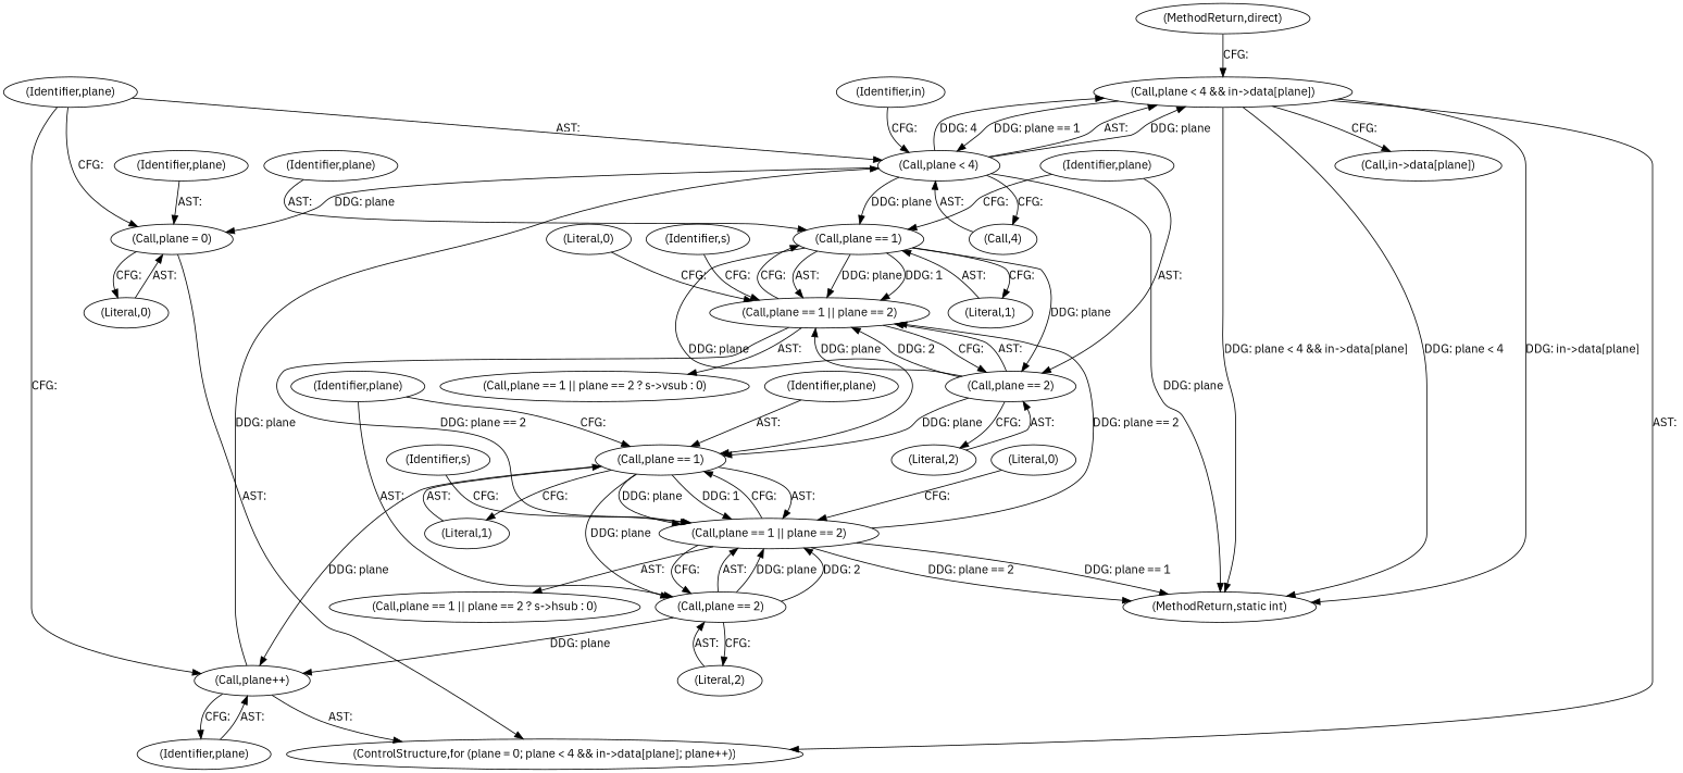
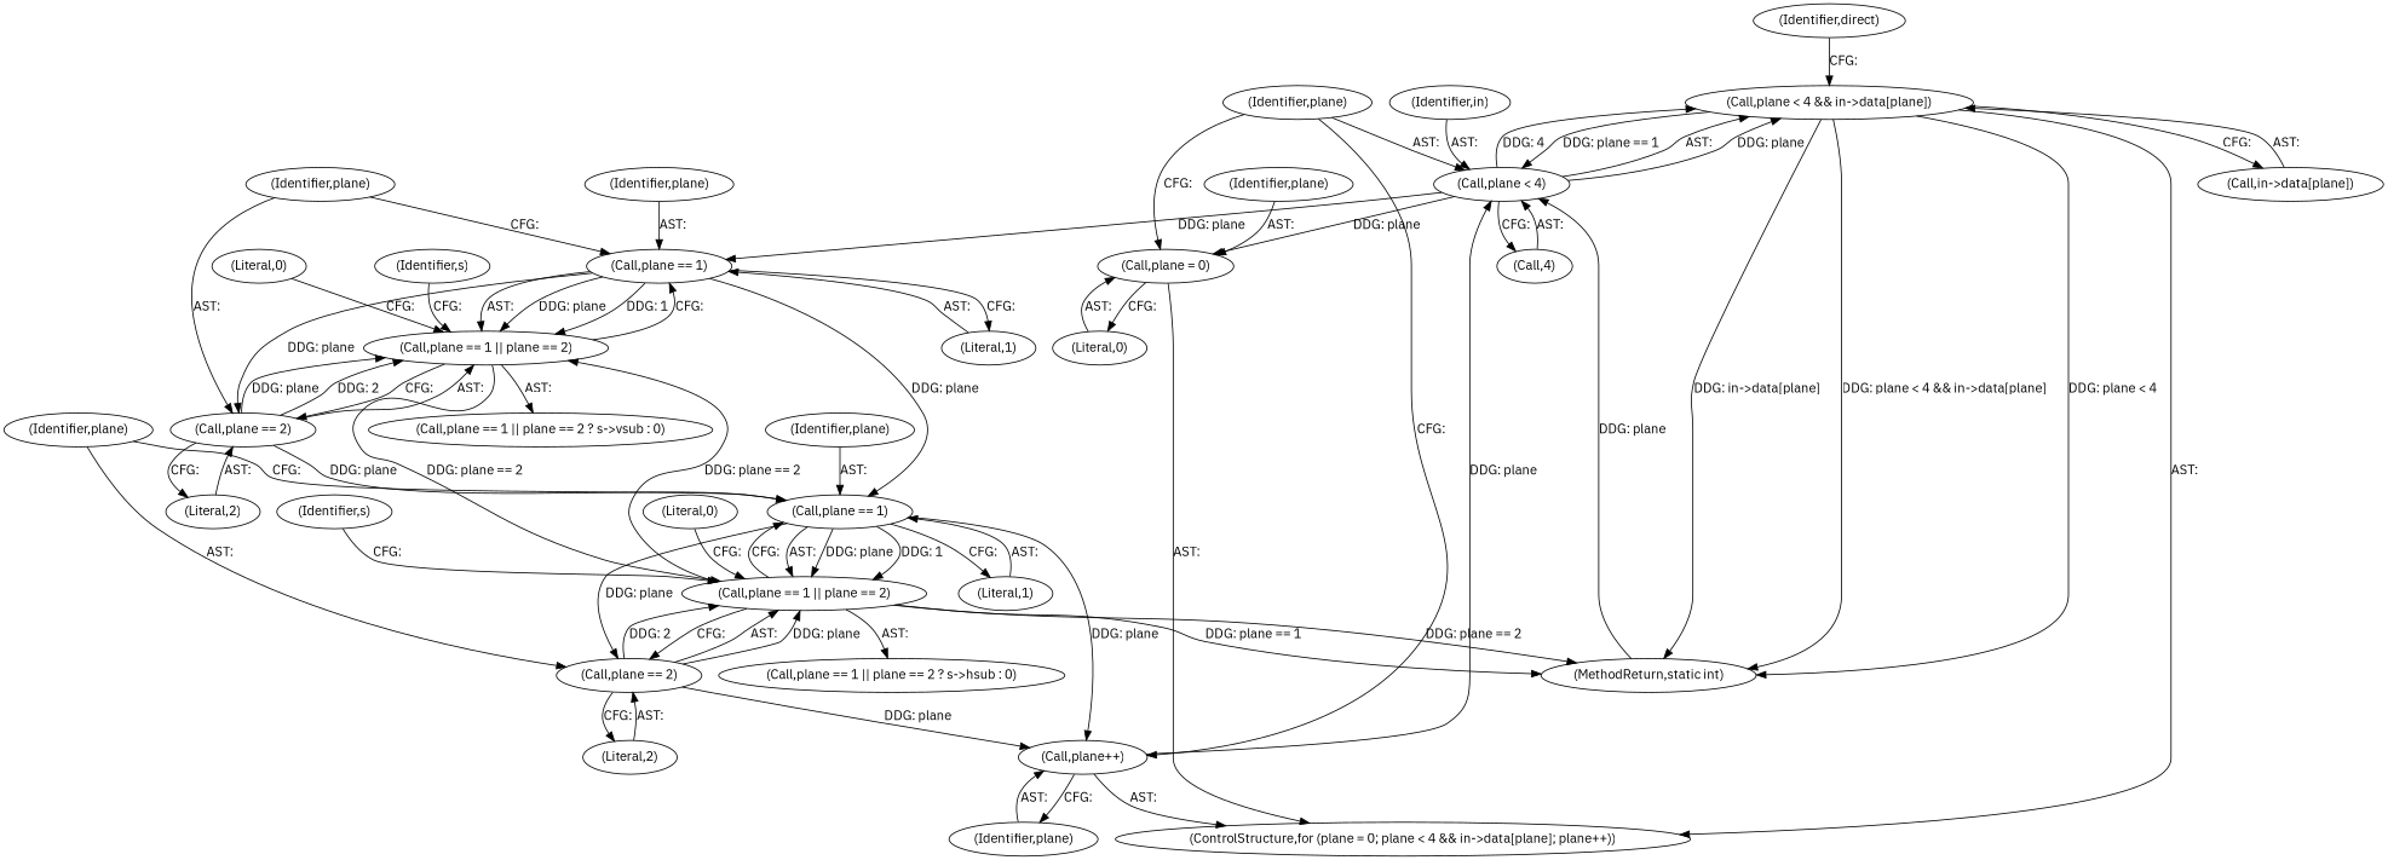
  digraph {
    fontname="IBM Plex Sans"
    node [fontname="IBM Plex Sans"]
    edge [fontname="IBM Plex Sans"]
    n1 [label="(Call,plane = 0)"]
    n2 [label="(ControlStructure,for (plane = 0; plane < 4 && in->data[plane]; plane++))"]
    n3 [label="(Literal,0)"]
    n4 [label="(Call,plane < 4)"]
    n5 [label="(Call,plane < 4 && in->data[plane])"]
    n6 [label="(Call,plane == 1)"]
    n7 [label="(MethodReturn,static int)"]
    n8 [label="(Call,4)"]
    n9 [label="(Call,in->data[plane])"]
    n10 [label="(Call,plane == 1 || plane == 2)"]
    n11 [label="(Call,plane == 2)"]
    n12 [label="(Call,plane == 1)"]
    n13 [label="(Literal,1)"]
    n14 [label="(Call,plane == 1 || plane == 2)"]
    n15 [label="(Call,plane == 1 || plane == 2 ? s->vsub : 0)"]
    n16 [label="(Literal,2)"]
    n17 [label="(Call,plane == 2)"]
    n18 [label="(Call,plane++)"]
    n19 [label="(Literal,1)"]
    n20 [label="(Call,plane == 1 || plane == 2 ? s->hsub : 0)"]
    n21 [label="(Literal,2)"]
    n22 [label="(Identifier,plane)"]
    n23 [label="(Identifier,plane)"]
    n24 [label="(Identifier,in)"]
    n25 [label="(Literal,0)"]
    n26 [label="(Identifier,plane)"]
    n27 [label="(Identifier,plane)"]
    n28 [label="(Identifier,plane)"]
    n29 [label="(Identifier,plane)"]
    n30 [label="(Identifier,s)"]
    n31 [label="(Identifier,s)"]
    n32 [label="(Identifier,plane)"]
    n33 [label="(Literal,0)"]
-   n34 [label="(MethodReturn,direct)"]
+   n34 [label="(Identifier,direct)"]
    n1 -> n2 [label="AST: "]
    n1 -> n3 [label="CFG: "]
    n3 -> n1 [label="AST: "]
    n4 -> n1 [label="DDG: plane"]
    n4 -> n5 [label="AST: "]
    n4 -> n5 [label="DDG: plane"]
    n4 -> n5 [label="DDG: 4"]
    n4 -> n6 [label="DDG: plane"]
-   n4 -> n7 [label="DDG: plane"]
+   n7 -> n4 [label="DDG: plane"]
    n4 -> n8 [label="CFG: "]
    n5 -> n2 [label="AST: "]
    n5 -> n4 [label="DDG: plane == 1"]
    n5 -> n7 [label="DDG: plane < 4 && in->data[plane]"]
    n5 -> n7 [label="DDG: plane < 4"]
    n5 -> n7 [label="DDG: in->data[plane]"]
    n5 -> n9 [label="CFG: "]
    n6 -> n10 [label="AST: "]
    n6 -> n10 [label="DDG: plane"]
    n6 -> n10 [label="DDG: 1"]
    n6 -> n11 [label="DDG: plane"]
    n6 -> n12 [label="DDG: plane"]
    n6 -> n13 [label="CFG: "]
    n8 -> n4 [label="AST: "]
+   n9 -> n5 [label="AST: "]
    n10 -> n6 [label="CFG: "]
    n10 -> n11 [label="CFG: "]
    n10 -> n14 [label="DDG: plane == 2"]
    n10 -> n15 [label="AST: "]
    n11 -> n10 [label="AST: "]
    n11 -> n10 [label="DDG: plane"]
    n11 -> n10 [label="DDG: 2"]
    n11 -> n12 [label="DDG: plane"]
    n11 -> n16 [label="CFG: "]
    n12 -> n14 [label="AST: "]
    n12 -> n14 [label="DDG: plane"]
    n12 -> n14 [label="DDG: 1"]
    n12 -> n17 [label="DDG: plane"]
    n12 -> n18 [label="DDG: plane"]
    n12 -> n19 [label="CFG: "]
    n13 -> n6 [label="AST: "]
    n14 -> n7 [label="DDG: plane == 1"]
    n14 -> n7 [label="DDG: plane == 2"]
    n14 -> n10 [label="DDG: plane == 2"]
    n14 -> n12 [label="CFG: "]
    n14 -> n17 [label="CFG: "]
    n14 -> n20 [label="AST: "]
    n16 -> n11 [label="AST: "]
    n17 -> n14 [label="AST: "]
    n17 -> n14 [label="DDG: plane"]
    n17 -> n14 [label="DDG: 2"]
    n17 -> n18 [label="DDG: plane"]
    n17 -> n21 [label="CFG: "]
    n18 -> n2 [label="AST: "]
    n18 -> n4 [label="DDG: plane"]
    n18 -> n22 [label="CFG: "]
    n19 -> n12 [label="AST: "]
    n21 -> n17 [label="AST: "]
    n22 -> n18 [label="AST: "]
    n23 -> n1 [label="AST: "]
-   n24 -> n4 [label="CFG: "]
+   n24 -> n4 [label="AST: "]
    n25 -> n10 [label="CFG: "]
    n26 -> n6 [label="AST: "]
    n27 -> n1 [label="CFG: "]
    n27 -> n4 [label="AST: "]
    n27 -> n18 [label="CFG: "]
    n28 -> n12 [label="CFG: "]
    n28 -> n17 [label="AST: "]
    n29 -> n12 [label="AST: "]
    n30 -> n10 [label="CFG: "]
    n31 -> n14 [label="CFG: "]
    n32 -> n6 [label="CFG: "]
    n32 -> n11 [label="AST: "]
    n33 -> n14 [label="CFG: "]
    n34 -> n5 [label="CFG: "]
  }
